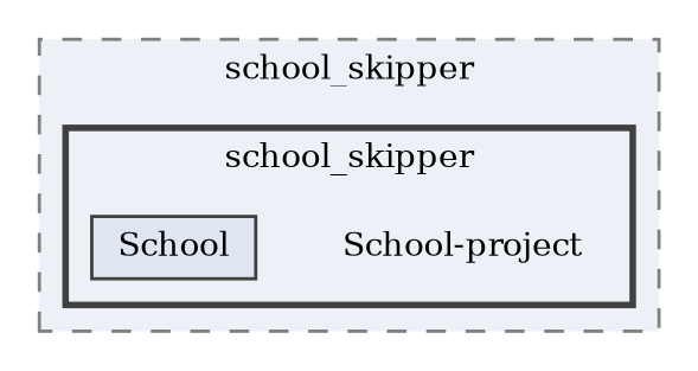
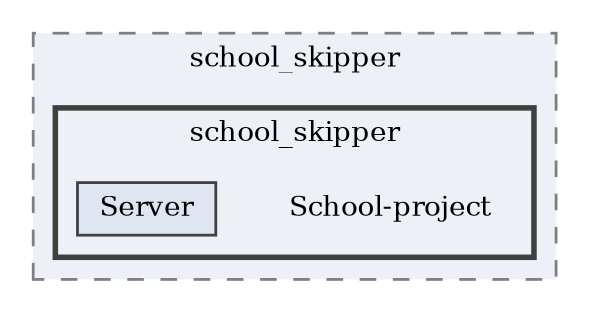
  digraph {
    compound=true
    fontname="DejaVu Serif"
    node [fontname="DejaVu Serif" fontsize=10]
    n1 [height=0.2 label="School-project" shape=plaintext width=0.4]
-   n2 [color=grey25 fillcolor="#dfe5f1" height=0.2 label=School shape=box style=filled width=0.4]
+   n2 [color=grey25 fillcolor="#dfe5f1" height=0.2 label=Server shape=box style=filled width=0.4]
    subgraph cluster_1 {
      bgcolor="#edf0f7"
      fontsize=10
      label=school_skipper
      pencolor=grey50
      style="filled,dashed"
      subgraph cluster_2 {
        bgcolor="#edf0f7"
        fontsize=10
        pencolor=grey25
        style="filled,bold"
        n1
        n2
      }
    }
  }
